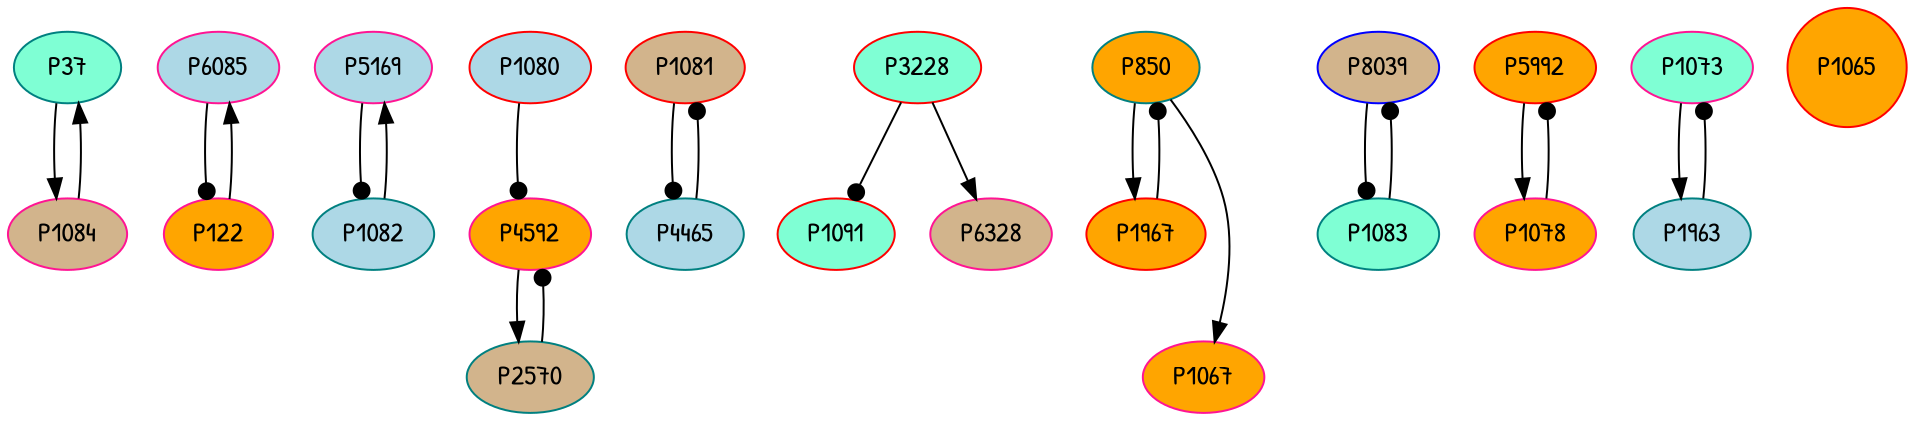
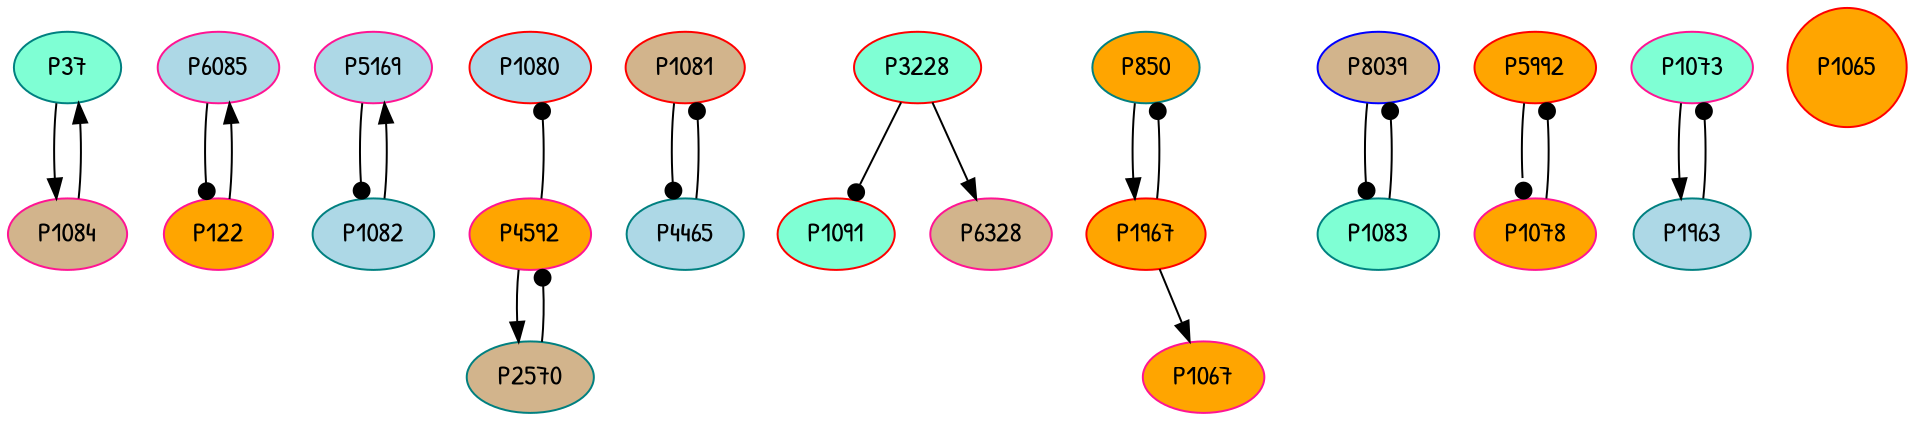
  digraph {
    fontname="Patrick Hand"
    node [color=deeppink fillcolor=orange fontname="Patrick Hand" style=filled]
    edge [arrowhead=dot fontname="Patrick Hand"]
    P37 [color=teal fillcolor=aquamarine]
    P1084 [fillcolor=tan]
    n3 [fillcolor=lightblue label=P6085]
    P122
    P5169 [fillcolor=lightblue]
    P1082 [color=teal fillcolor=lightblue]
    P1080 [color=red fillcolor=lightblue]
    P4592
    P2570 [color=teal fillcolor=tan]
    P1081 [color=red fillcolor=tan]
    P4465 [color=teal fillcolor=lightblue]
    P3228 [color=red fillcolor=aquamarine]
    P1091 [color=red fillcolor=aquamarine]
    P6328 [fillcolor=tan]
    P850 [color=teal]
    P1967 [color=red]
    P1067
    P8039 [color=blue fillcolor=tan]
    P1083 [color=teal fillcolor=aquamarine]
    P5992 [color=red]
    P1078
    P1073 [fillcolor=aquamarine]
    P1963 [color=teal fillcolor=lightblue]
    P1065 [color=red shape=circle]
    P37 -> P1084 [arrowhead=normal]
    P1084 -> P37 [arrowhead=normal]
    n3 -> P122
    P122 -> n3 [arrowhead=normal]
    P5169 -> P1082
    P1082 -> P5169 [arrowhead=normal]
-   P1080 -> P4592
+   P4592 -> P1080
    P4592 -> P2570 [arrowhead=normal]
    P2570 -> P4592
    P1081 -> P4465
    P4465 -> P1081
    P3228 -> P1091
    P3228 -> P6328 [arrowhead=normal]
    P850 -> P1967 [arrowhead=normal]
-   P850 -> P1067 [arrowhead=normal]
+   P1967 -> P1067 [arrowhead=normal]
    P1967 -> P850
    P8039 -> P1083
    P1083 -> P8039
-   P5992 -> P1078 [arrowhead=normal]
+   P5992 -> P1078
    P1078 -> P5992
    P1073 -> P1963 [arrowhead=normal]
    P1963 -> P1073
  }
